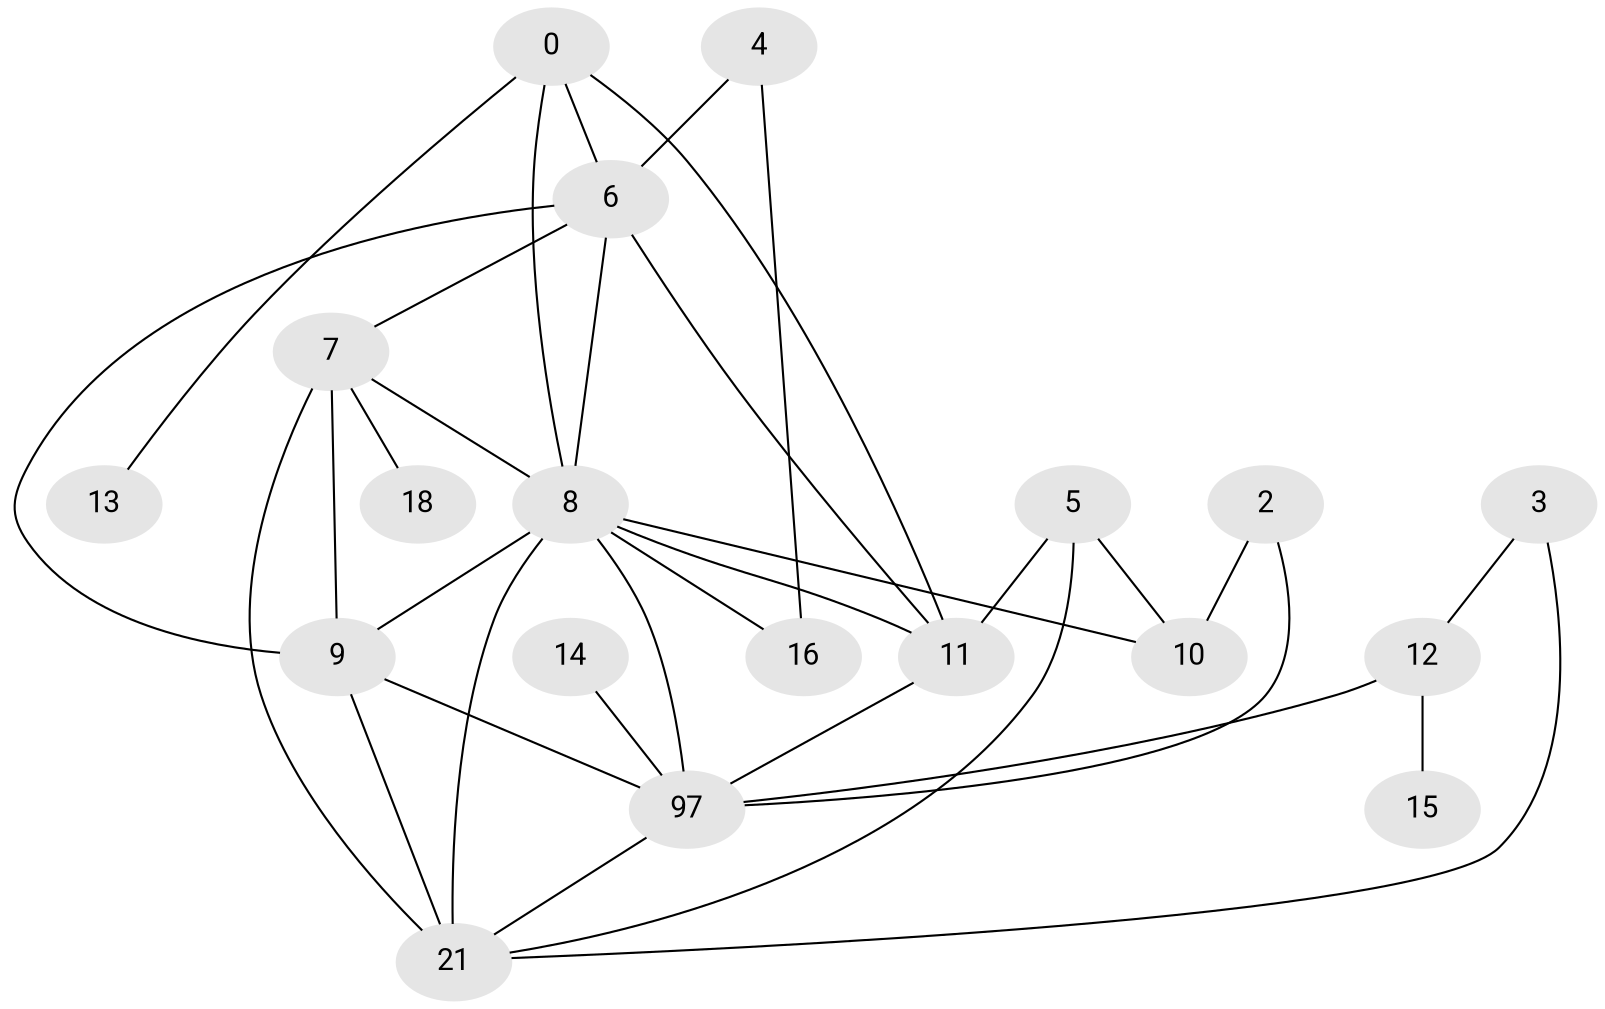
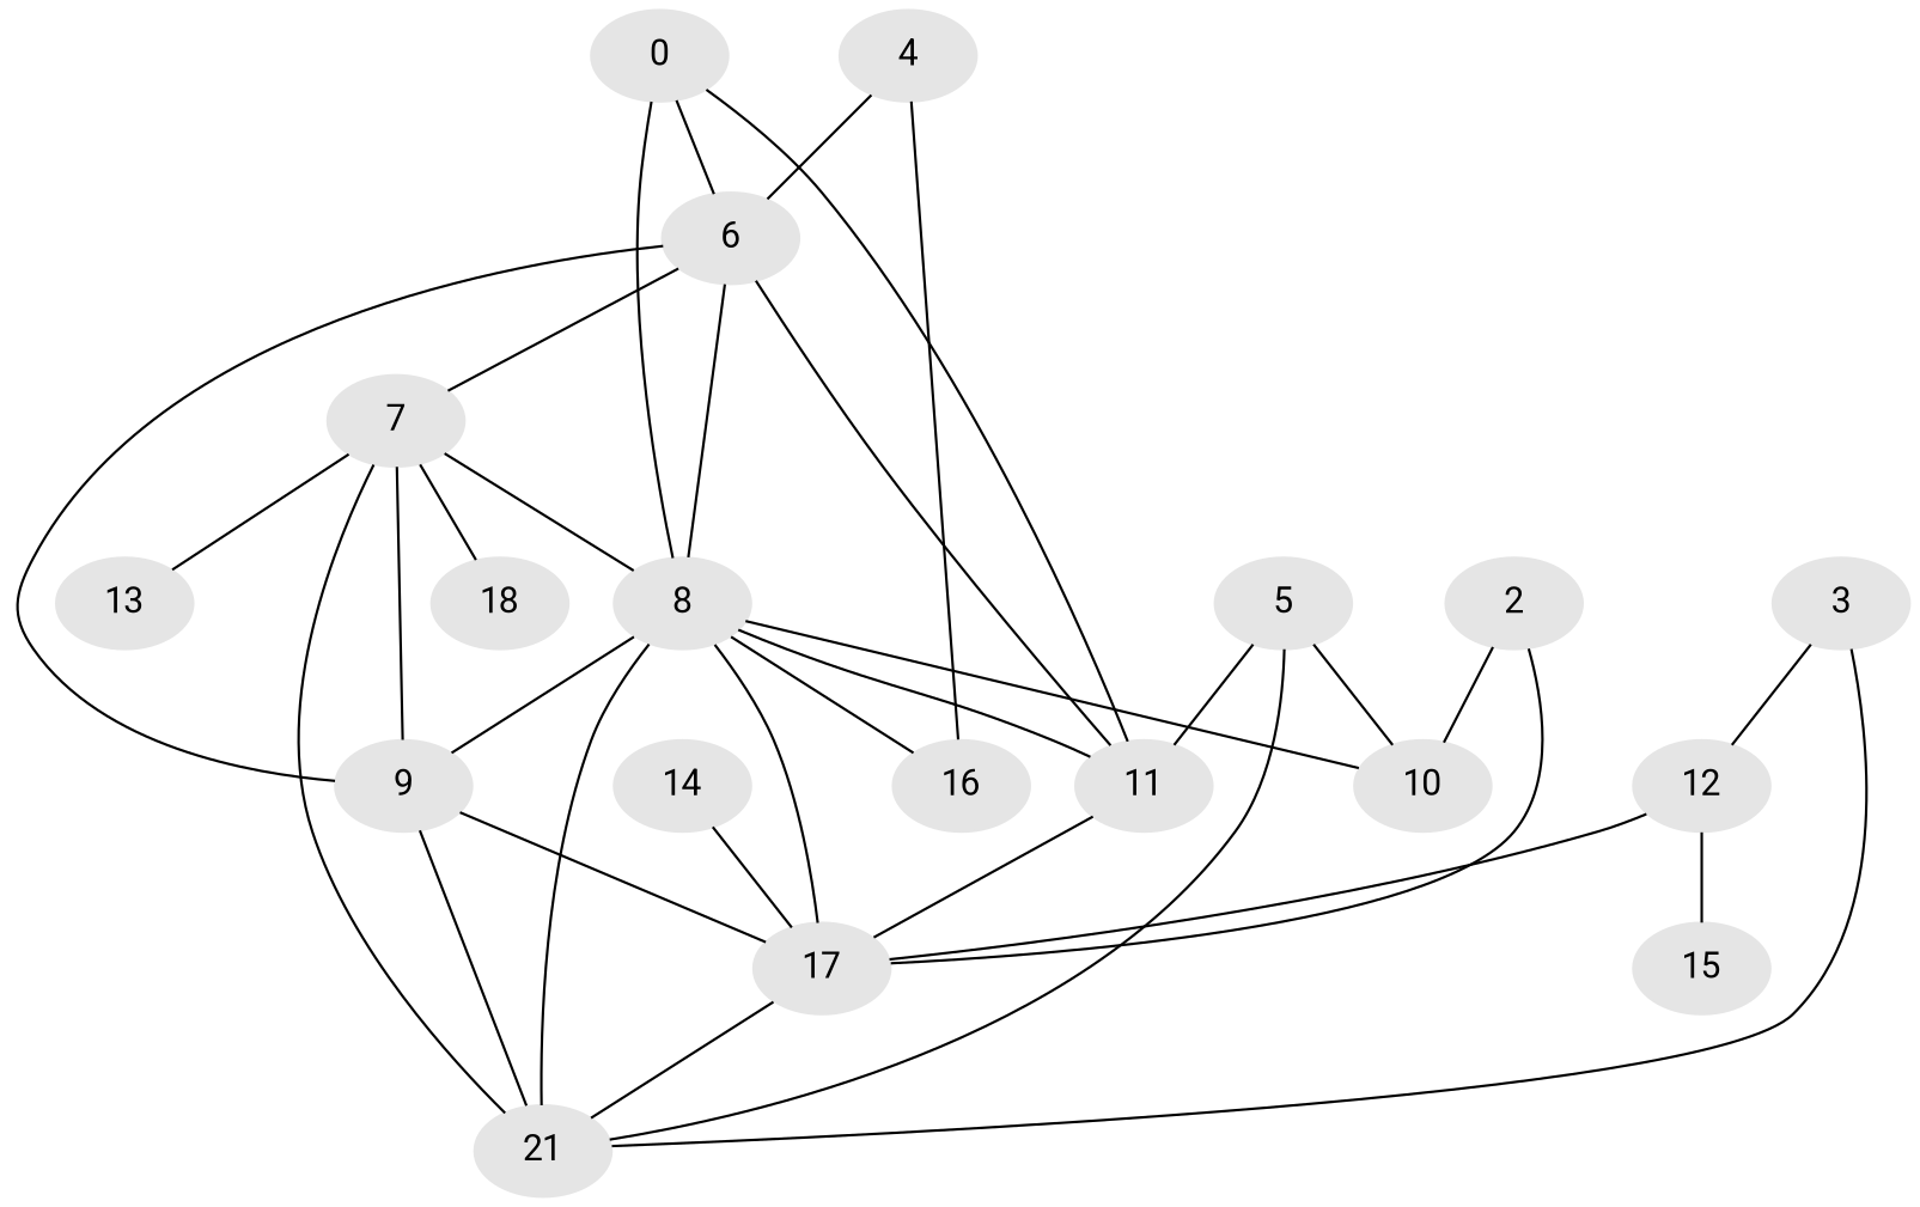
  graph {
    fontname=Roboto
    node [color=gray90 fontname=Roboto style=filled]
    edge [fontname=Roboto weight=1.0]
    n1 [label=0]
    6
    8
    11
    13
    7
    9
-   17 [label=97]
+   17
    21
    16
    10
    2
    3
    12
    15
    4
    5
    18
    14
    n1 -- 6
    n1 -- 8
    n1 -- 11
-   n1 -- 13
+   7 -- 13
    6 -- 8
    6 -- 11
    6 -- 7
    6 -- 9
    8 -- 11
    8 -- 9 [weight=2.0]
    8 -- 17
    8 -- 21 [weight=5.0]
    8 -- 16 [weight=2.0]
    8 -- 10
    11 -- 17
    7 -- 8
    7 -- 9
    7 -- 21
    7 -- 18
    9 -- 17
    9 -- 21 [weight=4.0]
    17 -- 21
    2 -- 17
    2 -- 10
    3 -- 21 [weight=2.0]
    3 -- 12
    12 -- 17
    12 -- 15
    4 -- 6
    4 -- 16
    5 -- 11
    5 -- 21
    5 -- 10
    14 -- 17
  }
